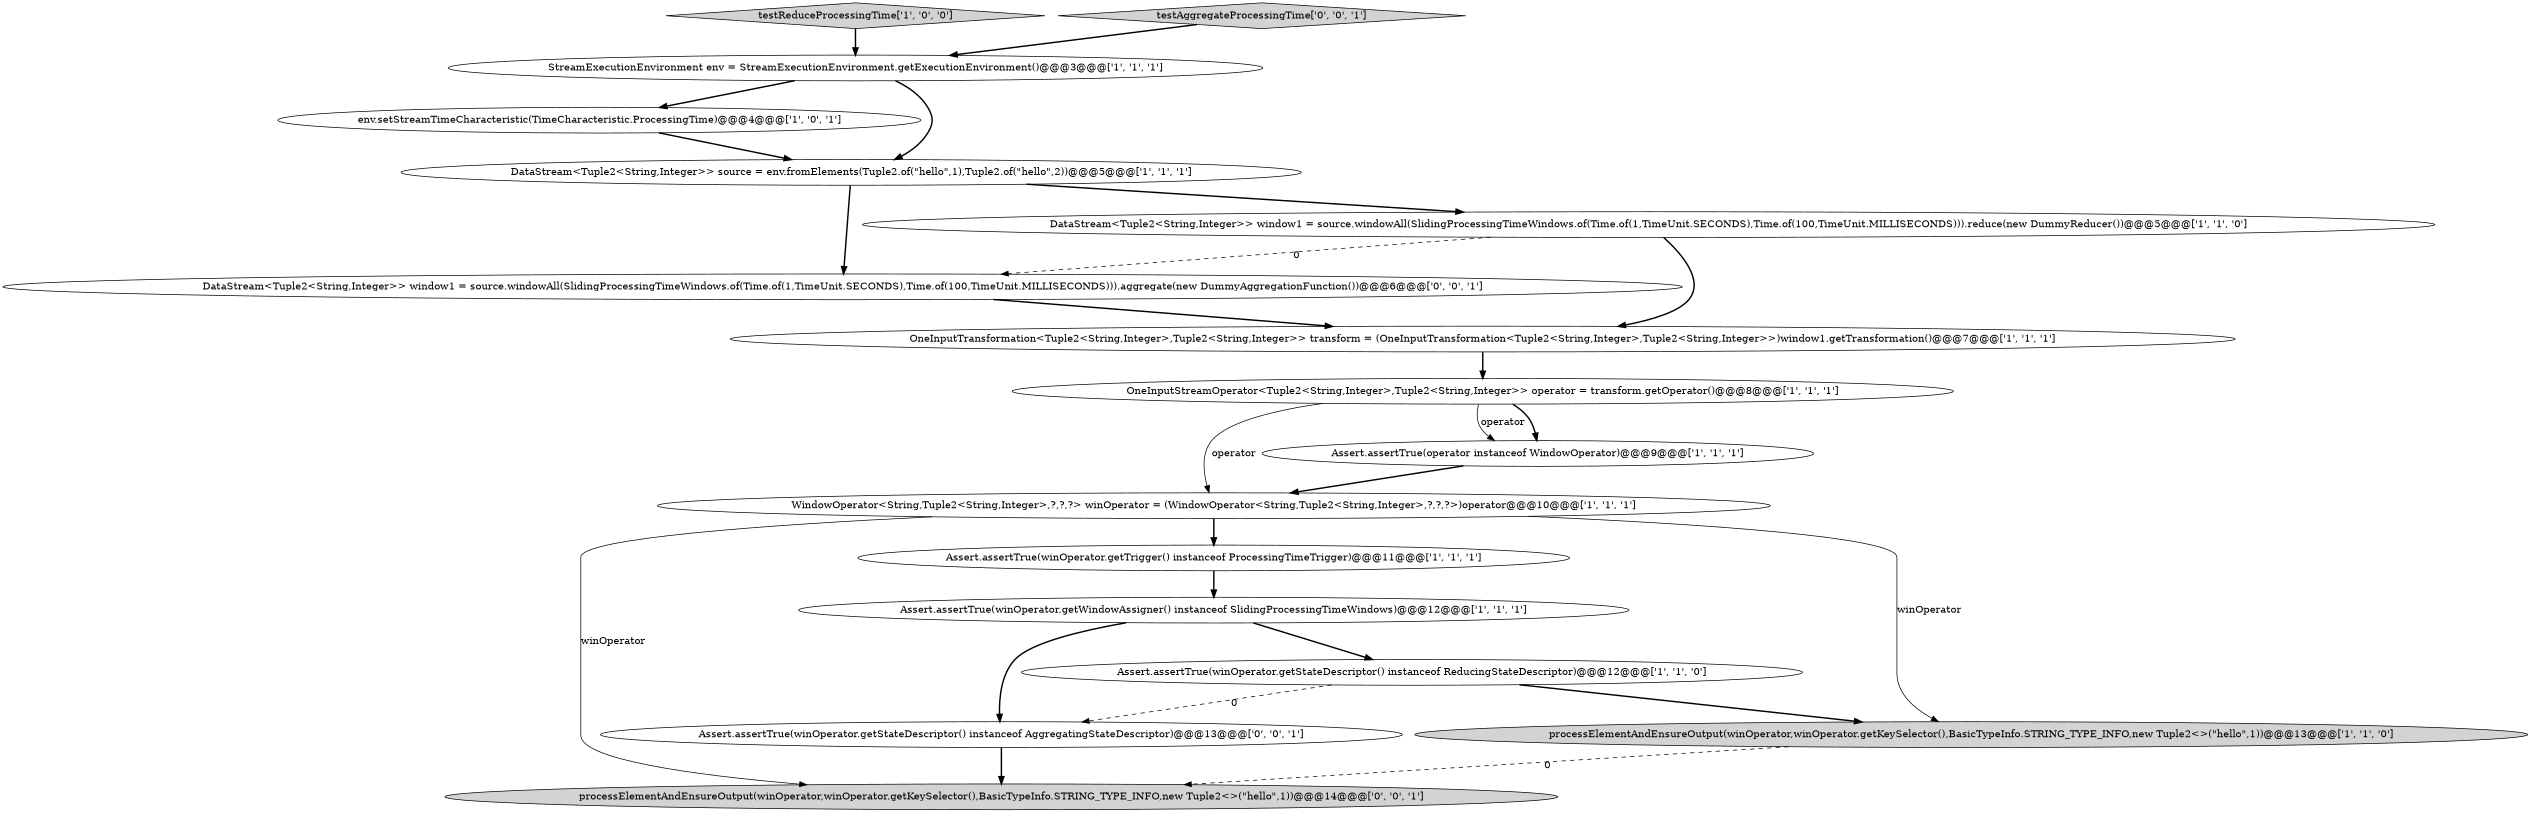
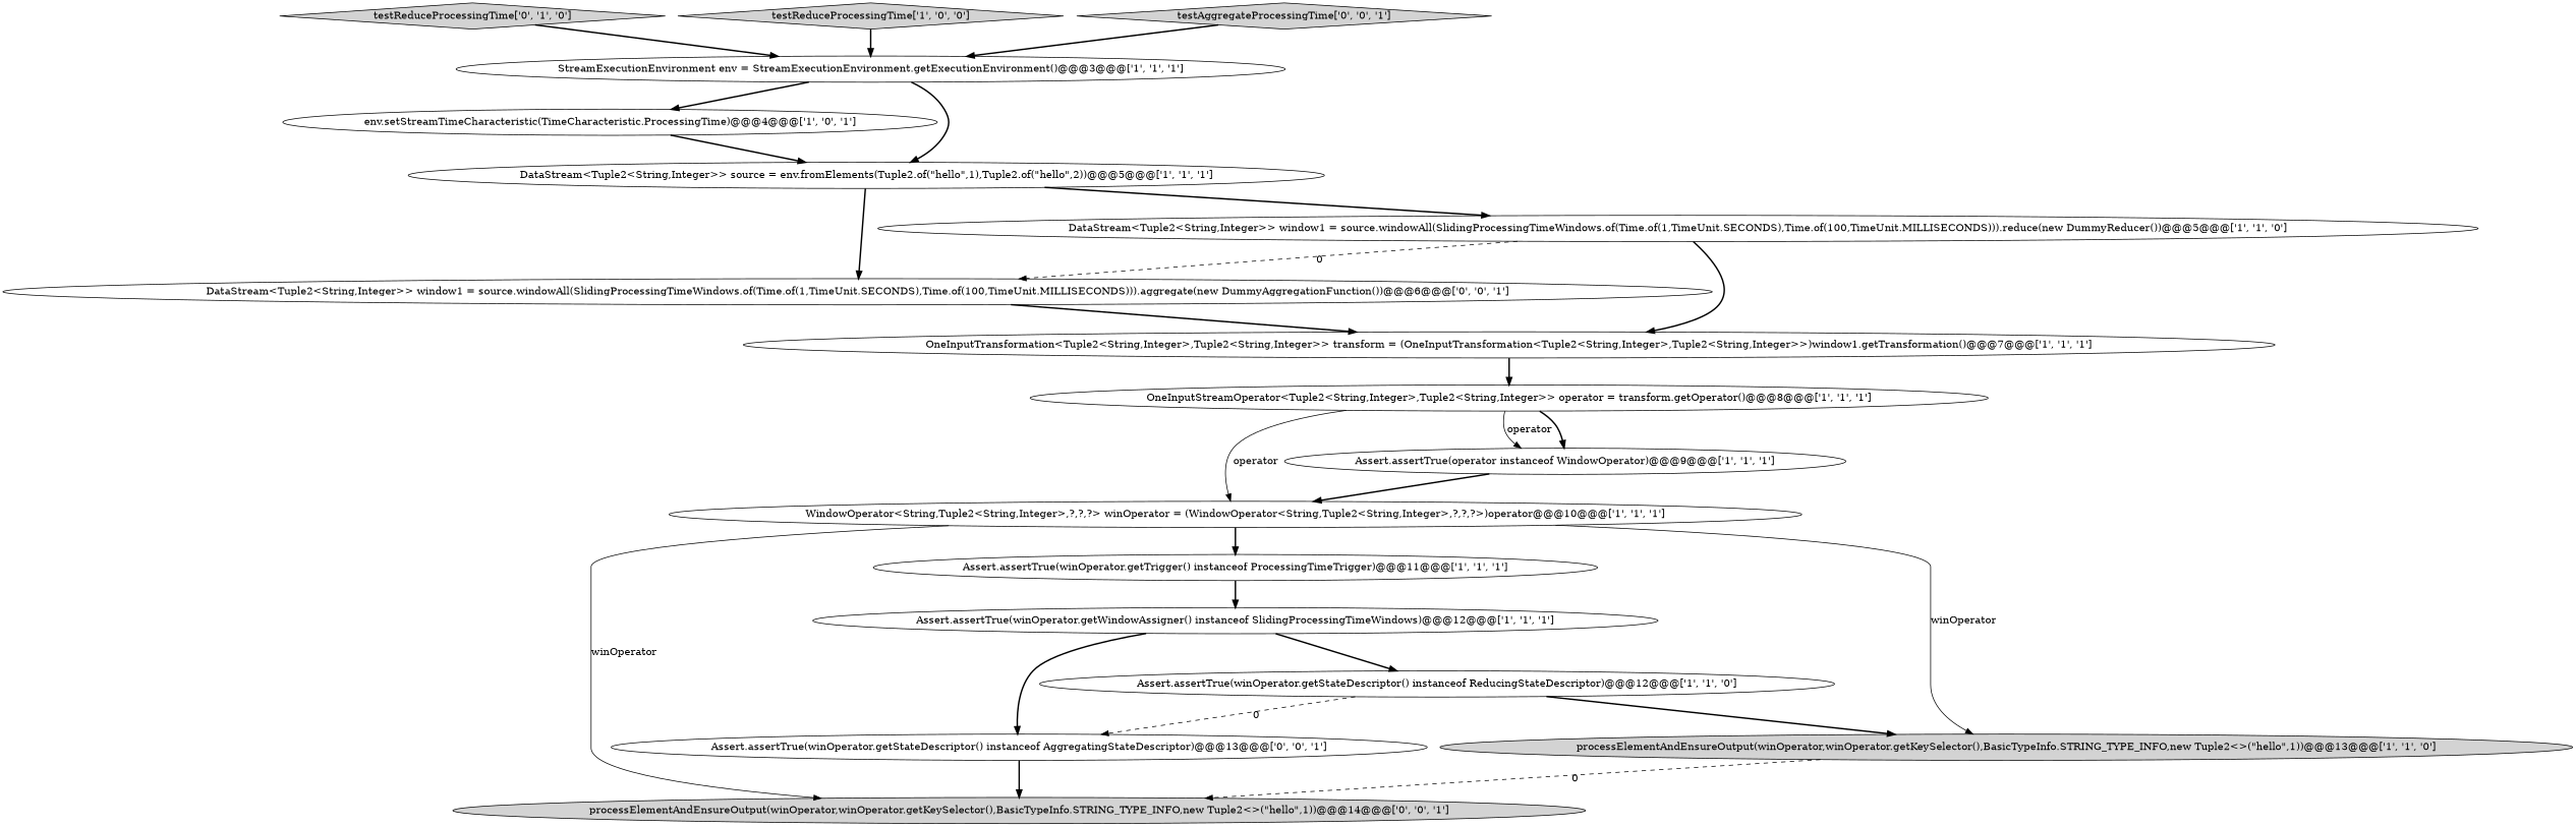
  digraph {
    node [fillcolor=white shape=ellipse style=filled]
    edge [style=bold]
    n1 [label="Assert.assertTrue(winOperator.getStateDescriptor() instanceof AggregatingStateDescriptor)@@@13@@@['0', '0', '1']"]
    n2 [fillcolor=lightgray label="processElementAndEnsureOutput(winOperator,winOperator.getKeySelector(),BasicTypeInfo.STRING_TYPE_INFO,new Tuple2<>(\"hello\",1))@@@14@@@['0', '0', '1']"]
    n3 [label="StreamExecutionEnvironment env = StreamExecutionEnvironment.getExecutionEnvironment()@@@3@@@['1', '1', '1']"]
    n4 [label="env.setStreamTimeCharacteristic(TimeCharacteristic.ProcessingTime)@@@4@@@['1', '0', '1']"]
    n5 [label="DataStream<Tuple2<String,Integer>> source = env.fromElements(Tuple2.of(\"hello\",1),Tuple2.of(\"hello\",2))@@@5@@@['1', '1', '1']"]
    n6 [label="Assert.assertTrue(winOperator.getWindowAssigner() instanceof SlidingProcessingTimeWindows)@@@12@@@['1', '1', '1']"]
    n7 [label="Assert.assertTrue(winOperator.getStateDescriptor() instanceof ReducingStateDescriptor)@@@12@@@['1', '1', '0']"]
    n8 [label="DataStream<Tuple2<String,Integer>> window1 = source.windowAll(SlidingProcessingTimeWindows.of(Time.of(1,TimeUnit.SECONDS),Time.of(100,TimeUnit.MILLISECONDS))).aggregate(new DummyAggregationFunction())@@@6@@@['0', '0', '1']"]
    n9 [label="OneInputTransformation<Tuple2<String,Integer>,Tuple2<String,Integer>> transform = (OneInputTransformation<Tuple2<String,Integer>,Tuple2<String,Integer>>)window1.getTransformation()@@@7@@@['1', '1', '1']"]
    n10 [fillcolor=lightgray label="processElementAndEnsureOutput(winOperator,winOperator.getKeySelector(),BasicTypeInfo.STRING_TYPE_INFO,new Tuple2<>(\"hello\",1))@@@13@@@['1', '1', '0']"]
+   n11 [fillcolor=lightgray label="testReduceProcessingTime['0', '1', '0']" shape=diamond]
    n12 [label="WindowOperator<String,Tuple2<String,Integer>,?,?,?> winOperator = (WindowOperator<String,Tuple2<String,Integer>,?,?,?>)operator@@@10@@@['1', '1', '1']"]
    n13 [label="Assert.assertTrue(winOperator.getTrigger() instanceof ProcessingTimeTrigger)@@@11@@@['1', '1', '1']"]
    n14 [label="Assert.assertTrue(operator instanceof WindowOperator)@@@9@@@['1', '1', '1']"]
    n15 [label="OneInputStreamOperator<Tuple2<String,Integer>,Tuple2<String,Integer>> operator = transform.getOperator()@@@8@@@['1', '1', '1']"]
    n16 [fillcolor=lightgray label="testReduceProcessingTime['1', '0', '0']" shape=diamond]
    n17 [label="DataStream<Tuple2<String,Integer>> window1 = source.windowAll(SlidingProcessingTimeWindows.of(Time.of(1,TimeUnit.SECONDS),Time.of(100,TimeUnit.MILLISECONDS))).reduce(new DummyReducer())@@@5@@@['1', '1', '0']"]
    n18 [fillcolor=lightgray label="testAggregateProcessingTime['0', '0', '1']" shape=diamond]
    n1 -> n2
    n3 -> n4
    n3 -> n5
    n4 -> n5
    n5 -> n8
    n5 -> n17
    n6 -> n1
    n6 -> n7
    n7 -> n1 [label=0 style=dashed]
    n7 -> n10
    n8 -> n9
    n9 -> n15
    n10 -> n2 [label=0 style=dashed]
+   n11 -> n3
    n12 -> n2 [label=winOperator style=solid]
    n12 -> n10 [label=winOperator style=solid]
    n12 -> n13
    n13 -> n6
    n14 -> n12
    n15 -> n12 [label=operator style=solid]
    n15 -> n14
    n15 -> n14 [label=operator style=solid]
    n16 -> n3
    n17 -> n8 [label=0 style=dashed]
    n17 -> n9
    n18 -> n3
  }
